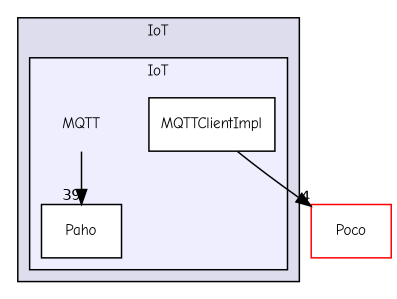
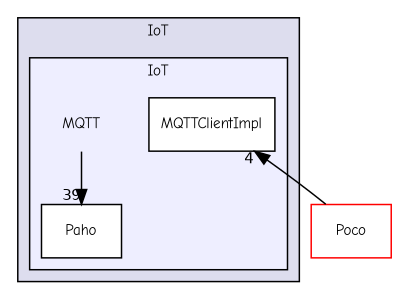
  digraph {
    compound=true
    fontname="Comic Neue"
    node [fontname="Comic Neue" fontsize=10 shape=box color=black fillcolor=white style=filled]
    edge [fontname="Comic Neue" labeldistance=1.5 labelfontname=Helvetica labelfontsize=10]
    n1 [label=MQTT shape=plaintext color="" fillcolor="" style=""]
    n2 [label=MQTTClientImpl]
    n3 [label=Paho]
    n4 [color=red label=Poco]
    subgraph cluster_1 {
      bgcolor="#ddddee"
      fontsize=10
      label=IoT
      pencolor=black
      subgraph cluster_2 {
        bgcolor="#eeeeff"
        fontsize=10
        label=IoT
        pencolor=black
        n1
        n2
        n3
      }
    }
    n1 -> n3 [headlabel=39]
-   n2 -> n4 [headlabel=4]
+   n4 -> n2 [headlabel=4]
  }
